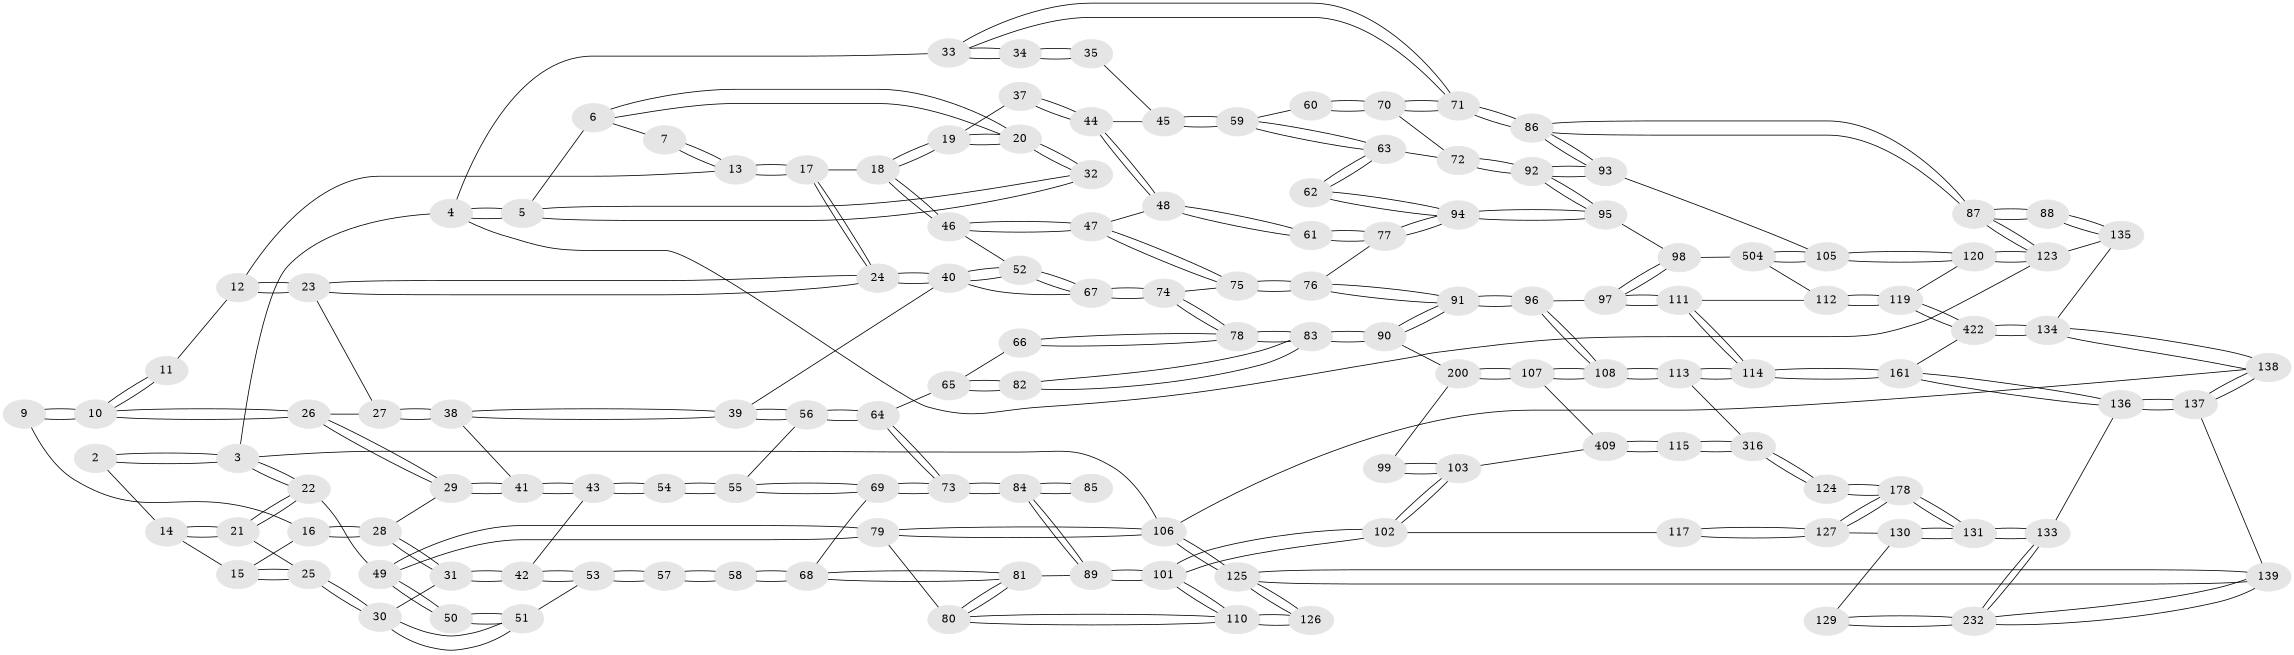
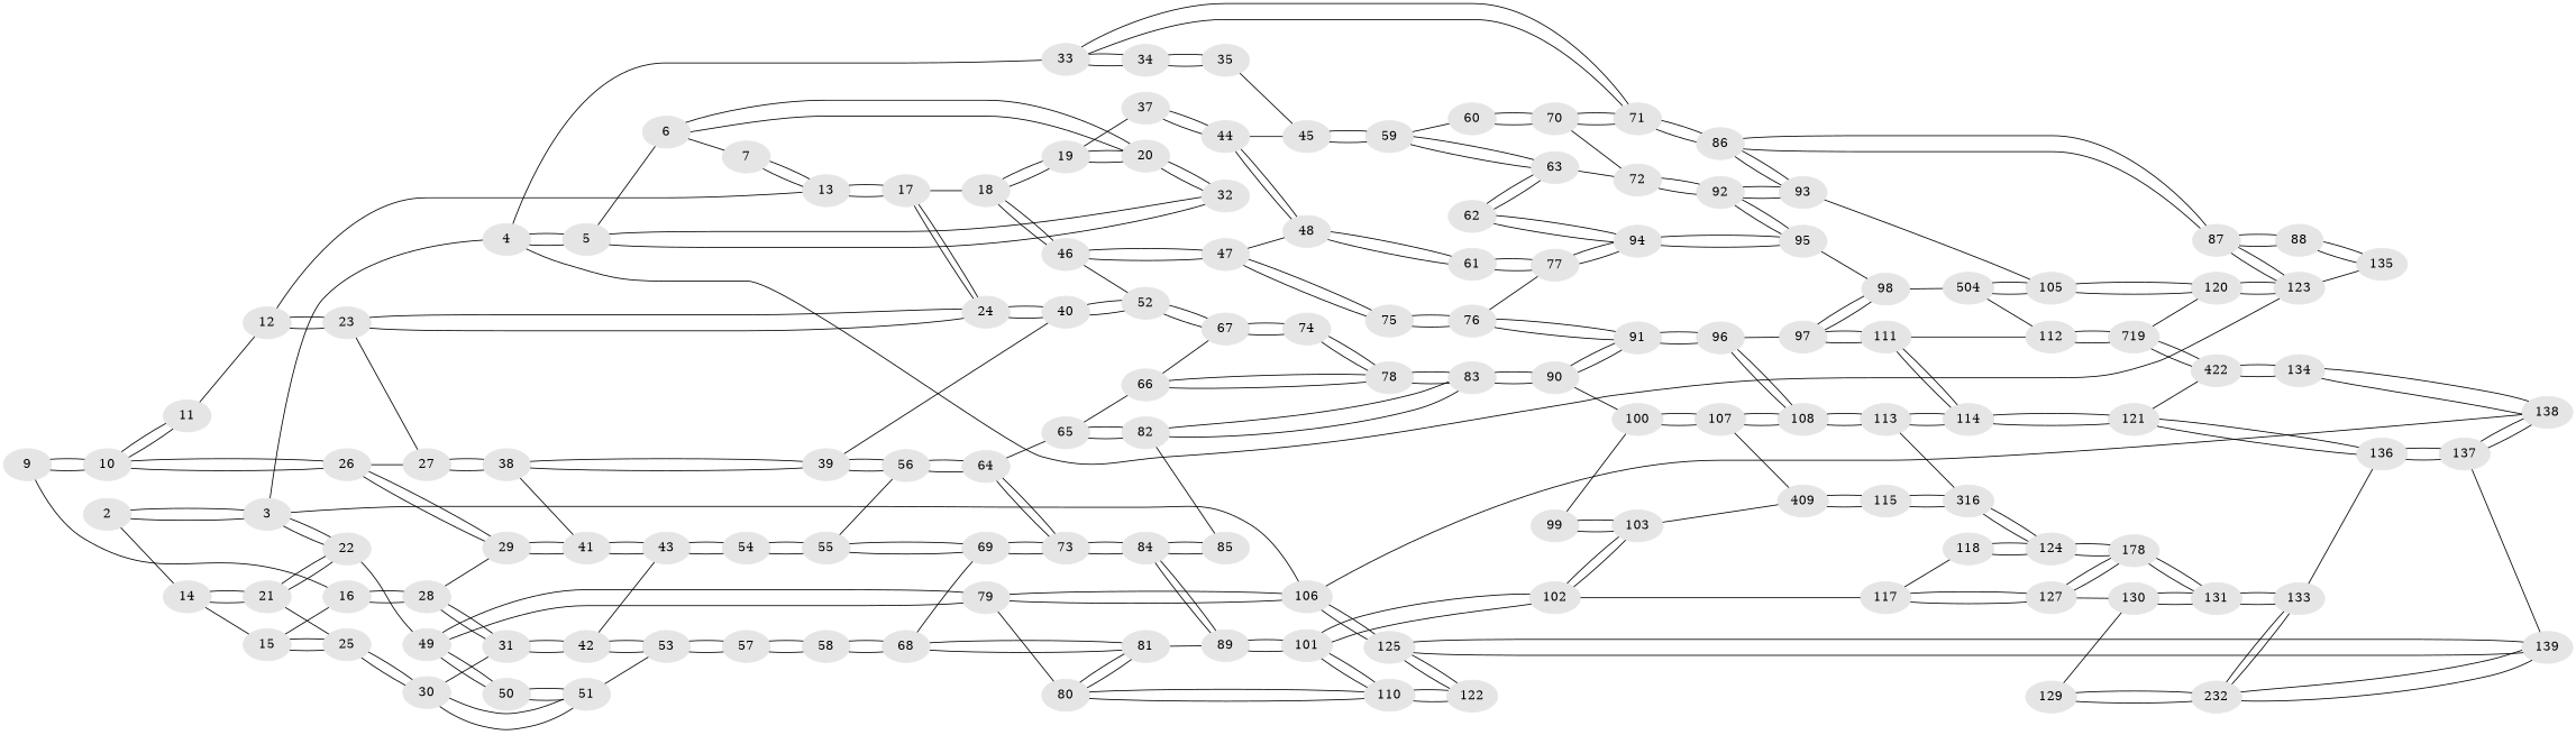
  graph {
    rankdir=LR
    node [color=gray90 style=filled]
    2
    3
    14
    9
    10
    16
    4
    22
    106
    15
    21
    5
    33
    123
    49
    138
    125
    6
    32
    34
    71
    88
    135
    7
    20
    13
    17
    11
    12
    26
    28
    27
    29
    23
    24
    18
    25
    30
    31
    19
    46
    40
    37
    52
    47
    44
    50
    79
    38
    51
    41
    39
    42
    43
    53
    35
    86
    45
    60
    70
    59
    48
    56
    64
    67
    54
    57
    55
    61
    63
    75
    76
    77
    80
    58
    68
    74
    69
    73
    65
    81
    72
    62
    94
    95
    92
    66
    82
    84
    78
    83
    85
    89
    87
    93
    91
    96
    90
    110
-   126
+   126 [label=122]
    101
-   100 [label=200]
+   100
    99
    103
    105
    102
    107
    97
    108
    98
    120
    n112 [label=504]
    111
    113
    112
    114
    n117 [label=409]
    117
+   118
    127
    115
-   119
+   119 [label=719]
    139
    n124 [label=316]
-   121 [label=161]
+   121
    n126 [label=422]
    124
    136
    n129 [label=178]
    130
    134
    137
    131
    129
    n135 [label=232]
    133
    2 -- 3
    2 -- 3
    2 -- 14
    3 -- 4
    3 -- 22
    3 -- 22
    3 -- 106
    14 -- 15
    14 -- 21
    14 -- 21
    9 -- 10
    9 -- 10
    9 -- 16
    10 -- 11
    10 -- 11
    10 -- 26
    10 -- 26
    16 -- 28
    16 -- 28
    4 -- 5
    4 -- 5
    4 -- 33
    4 -- 123
    22 -- 49
    106 -- 138
    106 -- 125
    106 -- 125
    15 -- 16
    15 -- 25
    15 -- 25
    21 -- 22
    21 -- 22
    21 -- 25
    5 -- 6
    5 -- 32
    5 -- 32
    33 -- 34
    33 -- 34
    33 -- 71
    33 -- 71
    123 -- 135
    49 -- 50
    49 -- 50
    49 -- 79
    49 -- 79
    125 -- 126
    125 -- 126
    125 -- 139
    125 -- 139
    6 -- 7
    6 -- 20
    6 -- 20
    34 -- 35
    34 -- 35
    71 -- 86
    71 -- 86
    88 -- 135
    88 -- 135
    7 -- 13
    7 -- 13
    20 -- 32
    20 -- 32
    13 -- 17
    13 -- 17
    17 -- 24
    17 -- 24
    17 -- 18
    11 -- 12
    12 -- 13
    12 -- 23
    12 -- 23
    26 -- 27
    26 -- 29
    26 -- 29
    28 -- 29
    28 -- 31
    28 -- 31
    27 -- 38
    27 -- 38
    29 -- 41
    29 -- 41
    23 -- 27
    23 -- 24
    23 -- 24
    24 -- 40
    24 -- 40
    18 -- 19
    18 -- 19
    18 -- 46
    18 -- 46
    25 -- 30
    25 -- 30
    30 -- 31
    30 -- 51
    30 -- 51
    31 -- 42
    31 -- 42
    19 -- 20
    19 -- 20
    19 -- 37
    46 -- 52
    46 -- 47
    46 -- 47
    40 -- 52
    40 -- 52
    37 -- 44
    37 -- 44
    52 -- 67
    52 -- 67
    47 -- 48
    47 -- 75
    47 -- 75
    44 -- 45
    44 -- 48
    44 -- 48
    50 -- 51
    50 -- 51
    79 -- 106
    79 -- 106
    79 -- 80
    38 -- 41
    38 -- 39
    38 -- 39
    51 -- 53
    41 -- 43
    41 -- 43
    39 -- 40
    39 -- 56
    39 -- 56
    42 -- 43
    42 -- 53
    42 -- 53
    43 -- 54
    43 -- 54
    53 -- 57
    53 -- 57
    35 -- 45
    86 -- 87
    86 -- 87
    86 -- 93
    86 -- 93
    45 -- 59
    45 -- 59
    60 -- 70
    60 -- 70
    70 -- 71
    70 -- 71
    70 -- 72
    59 -- 60
    59 -- 63
    59 -- 63
    48 -- 61
    48 -- 61
    56 -- 64
    56 -- 64
    64 -- 73
    64 -- 73
    64 -- 65
    67 -- 74
    67 -- 74
    54 -- 55
    54 -- 55
    57 -- 58
    57 -- 58
    55 -- 56
    55 -- 69
    55 -- 69
    61 -- 77
    61 -- 77
    63 -- 72
    75 -- 76
    75 -- 76
    76 -- 77
    76 -- 91
    76 -- 91
    77 -- 94
    77 -- 94
    80 -- 81
    80 -- 81
    80 -- 110
    80 -- 110
    58 -- 68
    58 -- 68
    68 -- 69
    68 -- 81
    68 -- 81
-   74 -- 75
    74 -- 78
    74 -- 78
    69 -- 73
    69 -- 73
    73 -- 84
    73 -- 84
    65 -- 66
    65 -- 82
    65 -- 82
    81 -- 89
    72 -- 92
    72 -- 92
    62 -- 63
    62 -- 63
    62 -- 94
    62 -- 94
    94 -- 95
    94 -- 95
    95 -- 98
    92 -- 95
    92 -- 95
    92 -- 93
    92 -- 93
-   40 -- 67
+   66 -- 67
    66 -- 78
    66 -- 78
    82 -- 83
    82 -- 83
+   82 -- 85
    84 -- 85
    84 -- 85
    84 -- 89
    84 -- 89
    78 -- 83
    78 -- 83
    83 -- 90
    83 -- 90
    89 -- 101
    89 -- 101
    87 -- 123
    87 -- 123
    87 -- 88
    87 -- 88
    93 -- 105
    91 -- 96
    91 -- 96
    96 -- 97
    96 -- 108
    96 -- 108
    90 -- 91
    90 -- 91
    90 -- 100
    110 -- 126
    110 -- 126
    101 -- 110
    101 -- 110
    101 -- 102
    101 -- 102
    100 -- 107
    100 -- 107
    99 -- 100
    99 -- 103
    99 -- 103
    103 -- n117
    105 -- 120
    105 -- 120
    102 -- 103
    102 -- 103
    102 -- 117
    107 -- 108
    107 -- 108
    107 -- n117
    97 -- 98
    97 -- 98
    97 -- 111
    97 -- 111
    108 -- 113
    108 -- 113
    98 -- n112
    120 -- 123
    120 -- 123
    n112 -- 105
    n112 -- 105
    n112 -- 112
    111 -- 112
    111 -- 114
    111 -- 114
    113 -- 114
    113 -- 114
    113 -- n124
    112 -- 119
    112 -- 119
    114 -- 121
    114 -- 121
    n117 -- 115
    n117 -- 115
+   117 -- 118
    117 -- 127
    117 -- 127
+   118 -- 124
+   118 -- 124
    127 -- n129
    127 -- n129
    127 -- 130
    115 -- n124
    115 -- n124
    119 -- 120
    119 -- n126
    119 -- n126
    n124 -- 124
    n124 -- 124
    121 -- n126
    121 -- 136
    121 -- 136
    n126 -- 134
    n126 -- 134
    124 -- n129
    124 -- n129
    136 -- 137
    136 -- 137
    n129 -- 131
    n129 -- 131
    130 -- 131
    130 -- 131
    134 -- 138
    134 -- 138
-   134 -- 135
    137 -- 138
    137 -- 138
    137 -- 139
    131 -- 133
    131 -- 133
    129 -- 130
    129 -- n135
    129 -- n135
    n135 -- 139
    n135 -- 139
    n135 -- 133
    n135 -- 133
    133 -- 136
  }
